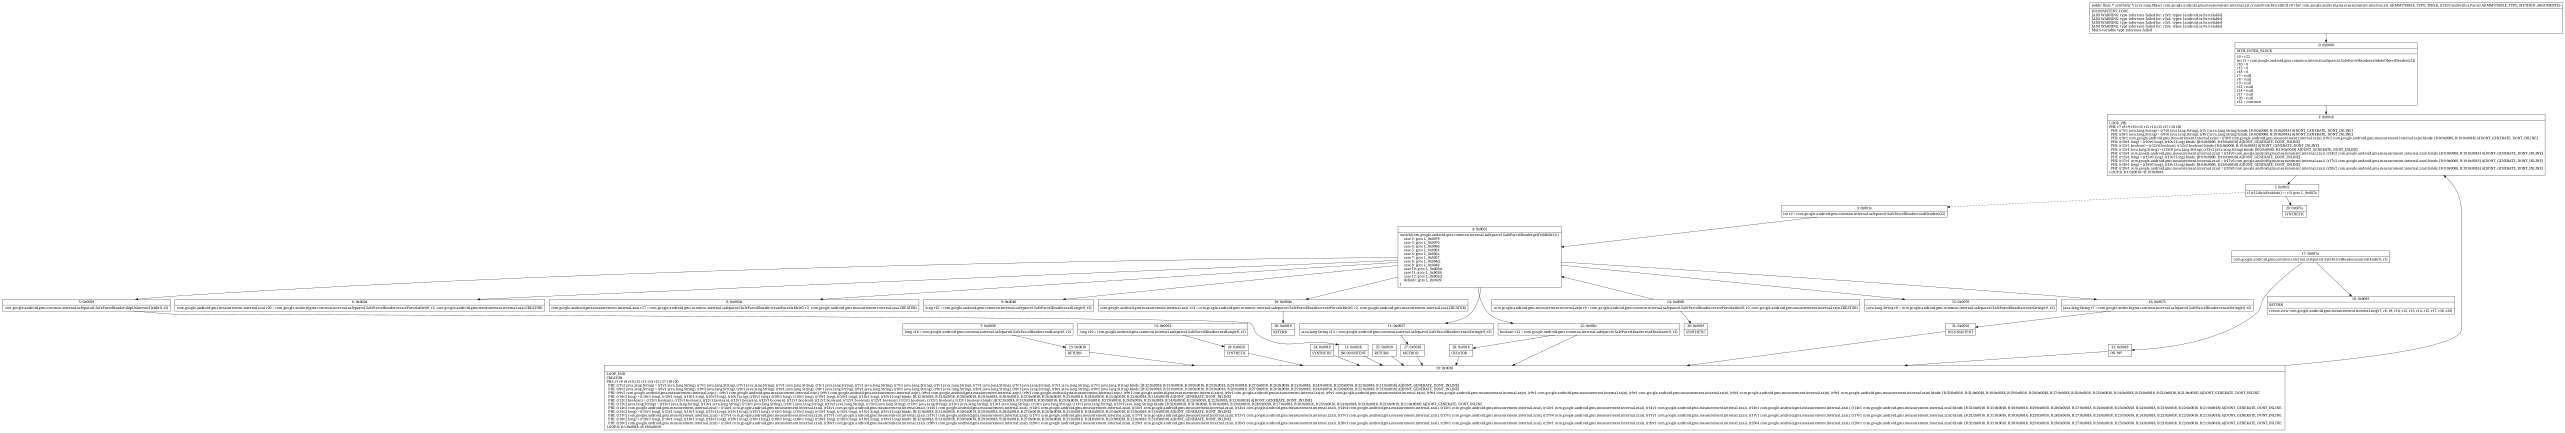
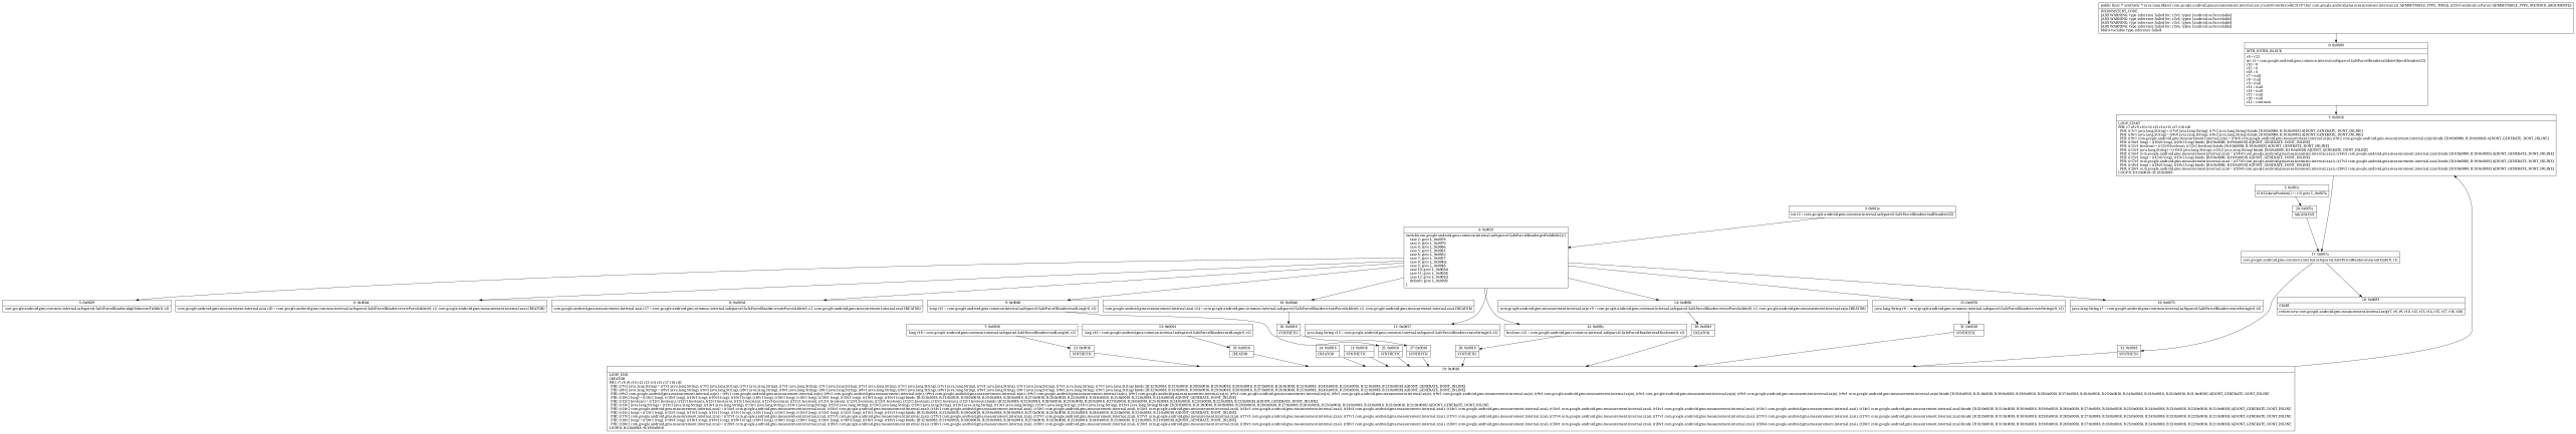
  digraph {
    fontname="Noto Serif"
    node [fontname="Noto Serif" shape=record]
    edge [fontname="Noto Serif"]
    n1 [label="{0\:\ 0x0000|MTH_ENTER_BLOCK\l|r0 = r22\lint r1 = com.google.android.gms.common.internal.safeparcel.SafeParcelReader.validateObjectHeader(r22)\lr10 = 0\lr15 = 0\lr18 = 0\lr7 = null\lr8 = null\lr9 = null\lr13 = null\lr14 = null\lr17 = null\lr20 = null\lr12 = common\l}"]
-   n2 [label="{1\:\ 0x0018|LOOP_PHI\lPHI: r7 r8 r9 r10 r12 r13 r14 r15 r17 r18 r20 \l  PHI: (r7v1 java.lang.String) = (r7v0 java.lang.String), (r7v2 java.lang.String) binds: [B:0:0x0000, B:19:0x0018] A[DONT_GENERATE, DONT_INLINE]\l  PHI: (r8v1 java.lang.String) = (r8v0 java.lang.String), (r8v2 java.lang.String) binds: [B:0:0x0000, B:19:0x0018] A[DONT_GENERATE, DONT_INLINE]\l  PHI: (r9v1 com.google.android.gms.measurement.internal.zzjn) = (r9v0 com.google.android.gms.measurement.internal.zzjn), (r9v2 com.google.android.gms.measurement.internal.zzjn) binds: [B:0:0x0000, B:19:0x0018] A[DONT_GENERATE, DONT_INLINE]\l  PHI: (r10v1 long) = (r10v0 long), (r10v2 long) binds: [B:0:0x0000, B:19:0x0018] A[DONT_GENERATE, DONT_INLINE]\l  PHI: (r12v1 boolean) = (r12v0 boolean), (r12v2 boolean) binds: [B:0:0x0000, B:19:0x0018] A[DONT_GENERATE, DONT_INLINE]\l  PHI: (r13v1 java.lang.String) = (r13v0 java.lang.String), (r13v2 java.lang.String) binds: [B:0:0x0000, B:19:0x0018] A[DONT_GENERATE, DONT_INLINE]\l  PHI: (r14v1 com.google.android.gms.measurement.internal.zzai) = (r14v0 com.google.android.gms.measurement.internal.zzai), (r14v2 com.google.android.gms.measurement.internal.zzai) binds: [B:0:0x0000, B:19:0x0018] A[DONT_GENERATE, DONT_INLINE]\l  PHI: (r15v1 long) = (r15v0 long), (r15v2 long) binds: [B:0:0x0000, B:19:0x0018] A[DONT_GENERATE, DONT_INLINE]\l  PHI: (r17v1 com.google.android.gms.measurement.internal.zzai) = (r17v0 com.google.android.gms.measurement.internal.zzai), (r17v2 com.google.android.gms.measurement.internal.zzai) binds: [B:0:0x0000, B:19:0x0018] A[DONT_GENERATE, DONT_INLINE]\l  PHI: (r18v1 long) = (r18v0 long), (r18v2 long) binds: [B:0:0x0000, B:19:0x0018] A[DONT_GENERATE, DONT_INLINE]\l  PHI: (r20v1 com.google.android.gms.measurement.internal.zzai) = (r20v0 com.google.android.gms.measurement.internal.zzai), (r20v2 com.google.android.gms.measurement.internal.zzai) binds: [B:0:0x0000, B:19:0x0018] A[DONT_GENERATE, DONT_INLINE]\lLOOP:0: B:1:0x0018\-\>B:19:0x0018\l}"]
+   n2 [label="{1\:\ 0x0018|LOOP_START\lPHI: r7 r8 r9 r10 r12 r13 r14 r15 r17 r18 r20 \l  PHI: (r7v1 java.lang.String) = (r7v0 java.lang.String), (r7v2 java.lang.String) binds: [B:0:0x0000, B:19:0x0018] A[DONT_GENERATE, DONT_INLINE]\l  PHI: (r8v1 java.lang.String) = (r8v0 java.lang.String), (r8v2 java.lang.String) binds: [B:0:0x0000, B:19:0x0018] A[DONT_GENERATE, DONT_INLINE]\l  PHI: (r9v1 com.google.android.gms.measurement.internal.zzjn) = (r9v0 com.google.android.gms.measurement.internal.zzjn), (r9v2 com.google.android.gms.measurement.internal.zzjn) binds: [B:0:0x0000, B:19:0x0018] A[DONT_GENERATE, DONT_INLINE]\l  PHI: (r10v1 long) = (r10v0 long), (r10v2 long) binds: [B:0:0x0000, B:19:0x0018] A[DONT_GENERATE, DONT_INLINE]\l  PHI: (r12v1 boolean) = (r12v0 boolean), (r12v2 boolean) binds: [B:0:0x0000, B:19:0x0018] A[DONT_GENERATE, DONT_INLINE]\l  PHI: (r13v1 java.lang.String) = (r13v0 java.lang.String), (r13v2 java.lang.String) binds: [B:0:0x0000, B:19:0x0018] A[DONT_GENERATE, DONT_INLINE]\l  PHI: (r14v1 com.google.android.gms.measurement.internal.zzai) = (r14v0 com.google.android.gms.measurement.internal.zzai), (r14v2 com.google.android.gms.measurement.internal.zzai) binds: [B:0:0x0000, B:19:0x0018] A[DONT_GENERATE, DONT_INLINE]\l  PHI: (r15v1 long) = (r15v0 long), (r15v2 long) binds: [B:0:0x0000, B:19:0x0018] A[DONT_GENERATE, DONT_INLINE]\l  PHI: (r17v1 com.google.android.gms.measurement.internal.zzai) = (r17v0 com.google.android.gms.measurement.internal.zzai), (r17v2 com.google.android.gms.measurement.internal.zzai) binds: [B:0:0x0000, B:19:0x0018] A[DONT_GENERATE, DONT_INLINE]\l  PHI: (r18v1 long) = (r18v0 long), (r18v2 long) binds: [B:0:0x0000, B:19:0x0018] A[DONT_GENERATE, DONT_INLINE]\l  PHI: (r20v1 com.google.android.gms.measurement.internal.zzai) = (r20v0 com.google.android.gms.measurement.internal.zzai), (r20v2 com.google.android.gms.measurement.internal.zzai) binds: [B:0:0x0000, B:19:0x0018] A[DONT_GENERATE, DONT_INLINE]\lLOOP:0: B:1:0x0018\-\>B:19:0x0018\l}"]
    n3 [label="{2\:\ 0x001c|if (r22.dataPosition() \>= r1) goto L_0x007a\l}"]
    n4 [label="{3\:\ 0x001e|int r2 = com.google.android.gms.common.internal.safeparcel.SafeParcelReader.readHeader(r22)\l}"]
-   n5 [label="{20\:\ 0x007a|SYNTHETIC\l}"]
+   n5 [label="{20\:\ 0x007a|ARGUMENT\l}"]
    n6 [label="{4\:\ 0x0026|switch(com.google.android.gms.common.internal.safeparcel.SafeParcelReader.getFieldId(r2)) \{\l    case 2: goto L_0x0079;\l    case 3: goto L_0x0070;\l    case 4: goto L_0x0066;\l    case 5: goto L_0x0061;\l    case 6: goto L_0x005c;\l    case 7: goto L_0x0057;\l    case 8: goto L_0x004d;\l    case 9: goto L_0x0048;\l    case 10: goto L_0x003d;\l    case 11: goto L_0x0038;\l    case 12: goto L_0x002d;\l    default: goto L_0x0029;\l\}\l}"]
    n7 [label="{17\:\ 0x007a|com.google.android.gms.common.internal.safeparcel.SafeParcelReader.ensureAtEnd(r0, r1)\l}"]
    n8 [label="{5\:\ 0x0029|com.google.android.gms.common.internal.safeparcel.SafeParcelReader.skipUnknownField(r0, r2)\l}"]
    n9 [label="{6\:\ 0x002d|com.google.android.gms.measurement.internal.zzai r20 = com.google.android.gms.common.internal.safeparcel.SafeParcelReader.createParcelable(r0, r2, com.google.android.gms.measurement.internal.zzai.CREATOR)\l}"]
    n10 [label="{8\:\ 0x003d|com.google.android.gms.measurement.internal.zzai r17 = com.google.android.gms.common.internal.safeparcel.SafeParcelReader.createParcelable(r0, r2, com.google.android.gms.measurement.internal.zzai.CREATOR)\l}"]
    n11 [label="{9\:\ 0x0048|long r15 = com.google.android.gms.common.internal.safeparcel.SafeParcelReader.readLong(r0, r2)\l}"]
    n12 [label="{10\:\ 0x004d|com.google.android.gms.measurement.internal.zzai r14 = com.google.android.gms.common.internal.safeparcel.SafeParcelReader.createParcelable(r0, r2, com.google.android.gms.measurement.internal.zzai.CREATOR)\l}"]
    n13 [label="{11\:\ 0x0057|java.lang.String r13 = com.google.android.gms.common.internal.safeparcel.SafeParcelReader.createString(r0, r2)\l}"]
    n14 [label="{12\:\ 0x005c|boolean r12 = com.google.android.gms.common.internal.safeparcel.SafeParcelReader.readBoolean(r0, r2)\l}"]
    n15 [label="{14\:\ 0x0066|com.google.android.gms.measurement.internal.zzjn r9 = com.google.android.gms.common.internal.safeparcel.SafeParcelReader.createParcelable(r0, r2, com.google.android.gms.measurement.internal.zzjn.CREATOR)\l}"]
    n16 [label="{15\:\ 0x0070|java.lang.String r8 = com.google.android.gms.common.internal.safeparcel.SafeParcelReader.createString(r0, r2)\l}"]
    n17 [label="{16\:\ 0x0075|java.lang.String r7 = com.google.android.gms.common.internal.safeparcel.SafeParcelReader.createString(r0, r2)\l}"]
-   n18 [label="{21\:\ 0x0018|INCONSISTENT\l}"]
+   n18 [label="{21\:\ 0x0018|SYNTHETIC\l}"]
    n19 [label="{7\:\ 0x0038|long r18 = com.google.android.gms.common.internal.safeparcel.SafeParcelReader.readLong(r0, r2)\l}"]
-   n20 [label="{23\:\ 0x0018|RETURN\l}"]
-   n21 [label="{25\:\ 0x0018|RETURN\l}"]
-   n22 [label="{26\:\ 0x0018|RETURN\l}"]
-   n23 [label="{27\:\ 0x0018|METHOD\l}"]
-   n24 [label="{28\:\ 0x0018|CREATOR\l}"]
+   n20 [label="{23\:\ 0x0018|SYNTHETIC\l}"]
+   n21 [label="{25\:\ 0x0018|SYNTHETIC\l}"]
+   n22 [label="{26\:\ 0x0018|SYNTHETIC\l}"]
+   n23 [label="{27\:\ 0x0018|SYNTHETIC\l}"]
+   n24 [label="{28\:\ 0x0018|SYNTHETIC\l}"]
    n25 [label="{13\:\ 0x0061|long r10 = com.google.android.gms.common.internal.safeparcel.SafeParcelReader.readLong(r0, r2)\l}"]
-   n26 [label="{29\:\ 0x0018|SYNTHETIC\l}"]
-   n27 [label="{30\:\ 0x0018|SYNTHETIC\l}"]
-   n28 [label="{31\:\ 0x0018|INCONSISTENT\l}"]
+   n26 [label="{29\:\ 0x0018|CREATOR\l}"]
+   n27 [label="{30\:\ 0x0018|CREATOR\l}"]
+   n28 [label="{31\:\ 0x0018|SYNTHETIC\l}"]
    n29 [label="{19\:\ 0x0018|LOOP_END\lCREATOR\lPHI: r7 r8 r9 r10 r12 r13 r14 r15 r17 r18 r20 \l  PHI: (r7v2 java.lang.String) = (r7v3 java.lang.String), (r7v1 java.lang.String), (r7v1 java.lang.String), (r7v1 java.lang.String), (r7v1 java.lang.String), (r7v1 java.lang.String), (r7v1 java.lang.String), (r7v1 java.lang.String), (r7v1 java.lang.String), (r7v1 java.lang.String), (r7v1 java.lang.String), (r7v1 java.lang.String) binds: [B:32:0x0018, B:31:0x0018, B:30:0x0018, B:29:0x0018, B:28:0x0018, B:27:0x0018, B:26:0x0018, B:25:0x0018, B:24:0x0018, B:23:0x0018, B:22:0x0018, B:21:0x0018] A[DONT_GENERATE, DONT_INLINE]\l  PHI: (r8v2 java.lang.String) = (r8v1 java.lang.String), (r8v3 java.lang.String), (r8v1 java.lang.String), (r8v1 java.lang.String), (r8v1 java.lang.String), (r8v1 java.lang.String), (r8v1 java.lang.String), (r8v1 java.lang.String), (r8v1 java.lang.String), (r8v1 java.lang.String), (r8v1 java.lang.String), (r8v1 java.lang.String) binds: [B:32:0x0018, B:31:0x0018, B:30:0x0018, B:29:0x0018, B:28:0x0018, B:27:0x0018, B:26:0x0018, B:25:0x0018, B:24:0x0018, B:23:0x0018, B:22:0x0018, B:21:0x0018] A[DONT_GENERATE, DONT_INLINE]\l  PHI: (r9v2 com.google.android.gms.measurement.internal.zzjn) = (r9v1 com.google.android.gms.measurement.internal.zzjn), (r9v1 com.google.android.gms.measurement.internal.zzjn), (r9v4 com.google.android.gms.measurement.internal.zzjn), (r9v1 com.google.android.gms.measurement.internal.zzjn), (r9v1 com.google.android.gms.measurement.internal.zzjn), (r9v1 com.google.android.gms.measurement.internal.zzjn), (r9v1 com.google.android.gms.measurement.internal.zzjn), (r9v1 com.google.android.gms.measurement.internal.zzjn), (r9v1 com.google.android.gms.measurement.internal.zzjn), (r9v1 com.google.android.gms.measurement.internal.zzjn), (r9v1 com.google.android.gms.measurement.internal.zzjn), (r9v1 com.google.android.gms.measurement.internal.zzjn) binds: [B:32:0x0018, B:31:0x0018, B:30:0x0018, B:29:0x0018, B:28:0x0018, B:27:0x0018, B:26:0x0018, B:25:0x0018, B:24:0x0018, B:23:0x0018, B:22:0x0018, B:21:0x0018] A[DONT_GENERATE, DONT_INLINE]\l  PHI: (r10v2 long) = (r10v1 long), (r10v1 long), (r10v1 long), (r10v3 long), (r10v1 long), (r10v1 long), (r10v1 long), (r10v1 long), (r10v1 long), (r10v1 long), (r10v1 long), (r10v1 long) binds: [B:32:0x0018, B:31:0x0018, B:30:0x0018, B:29:0x0018, B:28:0x0018, B:27:0x0018, B:26:0x0018, B:25:0x0018, B:24:0x0018, B:23:0x0018, B:22:0x0018, B:21:0x0018] A[DONT_GENERATE, DONT_INLINE]\l  PHI: (r12v2 boolean) = (r12v1 boolean), (r12v1 boolean), (r12v1 boolean), (r12v1 boolean), (r12v3 boolean), (r12v1 boolean), (r12v1 boolean), (r12v1 boolean), (r12v1 boolean), (r12v1 boolean), (r12v1 boolean), (r12v1 boolean) binds: [B:32:0x0018, B:31:0x0018, B:30:0x0018, B:29:0x0018, B:28:0x0018, B:27:0x0018, B:26:0x0018, B:25:0x0018, B:24:0x0018, B:23:0x0018, B:22:0x0018, B:21:0x0018] A[DONT_GENERATE, DONT_INLINE]\l  PHI: (r13v2 java.lang.String) = (r13v1 java.lang.String), (r13v1 java.lang.String), (r13v1 java.lang.String), (r13v1 java.lang.String), (r13v1 java.lang.String), (r13v3 java.lang.String), (r13v1 java.lang.String), (r13v1 java.lang.String), (r13v1 java.lang.String), (r13v1 java.lang.String), (r13v1 java.lang.String), (r13v1 java.lang.String) binds: [B:32:0x0018, B:31:0x0018, B:30:0x0018, B:29:0x0018, B:28:0x0018, B:27:0x0018, B:26:0x0018, B:25:0x0018, B:24:0x0018, B:23:0x0018, B:22:0x0018, B:21:0x0018] A[DONT_GENERATE, DONT_INLINE]\l  PHI: (r14v2 com.google.android.gms.measurement.internal.zzai) = (r14v1 com.google.android.gms.measurement.internal.zzai), (r14v1 com.google.android.gms.measurement.internal.zzai), (r14v1 com.google.android.gms.measurement.internal.zzai), (r14v1 com.google.android.gms.measurement.internal.zzai), (r14v1 com.google.android.gms.measurement.internal.zzai), (r14v1 com.google.android.gms.measurement.internal.zzai), (r14v4 com.google.android.gms.measurement.internal.zzai), (r14v1 com.google.android.gms.measurement.internal.zzai), (r14v1 com.google.android.gms.measurement.internal.zzai), (r14v1 com.google.android.gms.measurement.internal.zzai), (r14v1 com.google.android.gms.measurement.internal.zzai), (r14v1 com.google.android.gms.measurement.internal.zzai) binds: [B:32:0x0018, B:31:0x0018, B:30:0x0018, B:29:0x0018, B:28:0x0018, B:27:0x0018, B:26:0x0018, B:25:0x0018, B:24:0x0018, B:23:0x0018, B:22:0x0018, B:21:0x0018] A[DONT_GENERATE, DONT_INLINE]\l  PHI: (r15v2 long) = (r15v1 long), (r15v1 long), (r15v1 long), (r15v1 long), (r15v1 long), (r15v1 long), (r15v1 long), (r15v3 long), (r15v1 long), (r15v1 long), (r15v1 long), (r15v1 long) binds: [B:32:0x0018, B:31:0x0018, B:30:0x0018, B:29:0x0018, B:28:0x0018, B:27:0x0018, B:26:0x0018, B:25:0x0018, B:24:0x0018, B:23:0x0018, B:22:0x0018, B:21:0x0018] A[DONT_GENERATE, DONT_INLINE]\l  PHI: (r17v2 com.google.android.gms.measurement.internal.zzai) = (r17v1 com.google.android.gms.measurement.internal.zzai), (r17v1 com.google.android.gms.measurement.internal.zzai), (r17v1 com.google.android.gms.measurement.internal.zzai), (r17v1 com.google.android.gms.measurement.internal.zzai), (r17v1 com.google.android.gms.measurement.internal.zzai), (r17v1 com.google.android.gms.measurement.internal.zzai), (r17v1 com.google.android.gms.measurement.internal.zzai), (r17v1 com.google.android.gms.measurement.internal.zzai), (r17v4 com.google.android.gms.measurement.internal.zzai), (r17v1 com.google.android.gms.measurement.internal.zzai), (r17v1 com.google.android.gms.measurement.internal.zzai), (r17v1 com.google.android.gms.measurement.internal.zzai) binds: [B:32:0x0018, B:31:0x0018, B:30:0x0018, B:29:0x0018, B:28:0x0018, B:27:0x0018, B:26:0x0018, B:25:0x0018, B:24:0x0018, B:23:0x0018, B:22:0x0018, B:21:0x0018] A[DONT_GENERATE, DONT_INLINE]\l  PHI: (r18v2 long) = (r18v1 long), (r18v1 long), (r18v1 long), (r18v1 long), (r18v1 long), (r18v1 long), (r18v1 long), (r18v1 long), (r18v1 long), (r18v3 long), (r18v1 long), (r18v1 long) binds: [B:32:0x0018, B:31:0x0018, B:30:0x0018, B:29:0x0018, B:28:0x0018, B:27:0x0018, B:26:0x0018, B:25:0x0018, B:24:0x0018, B:23:0x0018, B:22:0x0018, B:21:0x0018] A[DONT_GENERATE, DONT_INLINE]\l  PHI: (r20v2 com.google.android.gms.measurement.internal.zzai) = (r20v1 com.google.android.gms.measurement.internal.zzai), (r20v1 com.google.android.gms.measurement.internal.zzai), (r20v1 com.google.android.gms.measurement.internal.zzai), (r20v1 com.google.android.gms.measurement.internal.zzai), (r20v1 com.google.android.gms.measurement.internal.zzai), (r20v1 com.google.android.gms.measurement.internal.zzai), (r20v1 com.google.android.gms.measurement.internal.zzai), (r20v1 com.google.android.gms.measurement.internal.zzai), (r20v1 com.google.android.gms.measurement.internal.zzai), (r20v1 com.google.android.gms.measurement.internal.zzai), (r20v4 com.google.android.gms.measurement.internal.zzai), (r20v1 com.google.android.gms.measurement.internal.zzai) binds: [B:32:0x0018, B:31:0x0018, B:30:0x0018, B:29:0x0018, B:28:0x0018, B:27:0x0018, B:26:0x0018, B:25:0x0018, B:24:0x0018, B:23:0x0018, B:22:0x0018, B:21:0x0018] A[DONT_GENERATE, DONT_INLINE]\lLOOP:0: B:1:0x0018\-\>B:19:0x0018\l}"]
-   n30 [label="{24\:\ 0x0018|SYNTHETIC\l}"]
-   n31 [label="{32\:\ 0x0018|INLINE\l}"]
-   n32 [label="{18\:\ 0x0083|RETURN\l|return new com.google.android.gms.measurement.internal.zzq(r7, r8, r9, r10, r12, r13, r14, r15, r17, r18, r20)\l}"]
+   n30 [label="{24\:\ 0x0018|CREATOR\l}"]
+   n31 [label="{32\:\ 0x0018|SYNTHETIC\l}"]
+   n32 [label="{18\:\ 0x0083|START\l|return new com.google.android.gms.measurement.internal.zzq(r7, r8, r9, r10, r12, r13, r14, r15, r17, r18, r20)\l}"]
    n33 [label="{public final \/* synthetic *\/ java.lang.Object com.google.android.gms.measurement.internal.zzt.createFromParcel((r21v0 'this' com.google.android.gms.measurement.internal.zzt A[IMMUTABLE_TYPE, THIS]), (r22v0 android.os.Parcel A[IMMUTABLE_TYPE, METHOD_ARGUMENT]))  | INCONSISTENT_CODE\lJADX WARNING: type inference failed for: r2v3, types: [android.os.Parcelable]\lJADX WARNING: type inference failed for: r2v4, types: [android.os.Parcelable]\lJADX WARNING: type inference failed for: r2v5, types: [android.os.Parcelable]\lJADX WARNING: type inference failed for: r2v6, types: [android.os.Parcelable]\lMulti\-variable type inference failed\l}"]
    n1 -> n2
-   n2 -> n3
-   n3 -> n4 [style=dashed]
+   n2 -> n7
    n3 -> n5
    n4 -> n6
+   n5 -> n7
    n6 -> n8
    n6 -> n9
    n6 -> n10
    n6 -> n11
    n6 -> n12
    n6 -> n13
    n6 -> n14
-   n15 -> n6
+   n6 -> n15
    n6 -> n16
    n6 -> n17
    n7 -> n31
    n7 -> n32
-   n8 -> n18
+   n11 -> n21
    n12 -> n22
-   n13 -> n23
+   n22 -> n23
    n14 -> n24
    n15 -> n27
-   n17 -> n28
+   n16 -> n28
    n18 -> n29
    n19 -> n20
    n20 -> n29
    n21 -> n29
    n23 -> n29
    n24 -> n29
    n25 -> n26
    n26 -> n29
-   n14 -> n29
+   n27 -> n29
    n28 -> n29
    n29 -> n2
    n30 -> n29
    n31 -> n29
    n33 -> n1
  }
